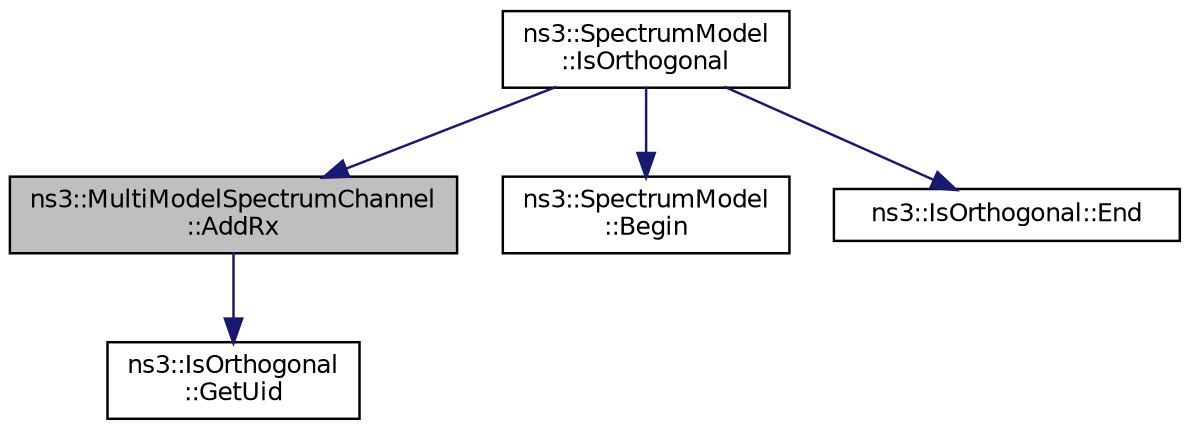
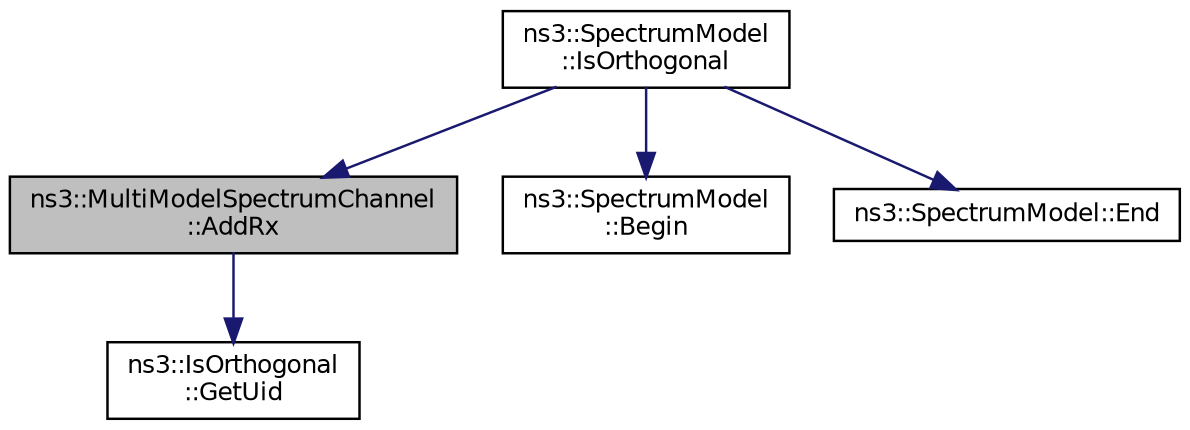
  digraph {
    rankdir=TB
    node [color=black fillcolor=white fontname=Helvetica fontsize=10 shape=record style=filled]
    edge [color=midnightblue fontname=Helvetica fontsize=10 labelfontname=Helvetica labelfontsize=10 style=solid]
    n1 [fillcolor=grey75 fontcolor=black height=0.2 label="ns3::MultiModelSpectrumChannel\l::AddRx" width=0.4]
    n2 [height=0.2 label="ns3::IsOrthogonal\l::GetUid" width=0.4]
    n3 [height=0.2 label="ns3::SpectrumModel\l::IsOrthogonal" width=0.4]
    n4 [height=0.2 label="ns3::SpectrumModel\l::Begin" width=0.4]
-   n5 [height=0.2 label="ns3::IsOrthogonal::End" width=0.4]
+   n5 [height=0.2 label="ns3::SpectrumModel::End" width=0.4]
    n1 -> n2
    n3 -> n1
    n3 -> n4
    n3 -> n5
  }
